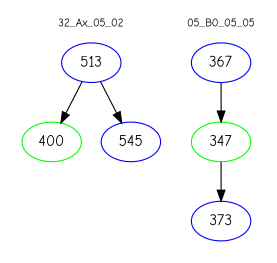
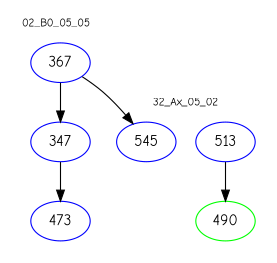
  digraph {
    fontname="Comic Neue"
    node [color=blue fontname="Comic Neue"]
    edge [color=black fontname="Comic Neue"]
    n1 [label=513]
-   n2 [color=green label=400]
+   n2 [color=green label=490]
    n3 [label=545]
    n4 [label=367]
-   n5 [color=green label=347]
-   n6 [label=373]
+   n5 [label=347]
+   n6 [label=473]
    subgraph cluster_1 {
      color=white
      fontsize=10
      label="32_Ax_05_02"
      n1
      n2
      n3
    }
    subgraph cluster_2 {
      color=white
      fontsize=10
-     label="05_B0_05_05"
+     label="02_B0_05_05"
      n4
      n5
      n6
    }
    n1 -> n2
-   n1 -> n3
+   n4 -> n3
    n4 -> n5
    n5 -> n6
  }
